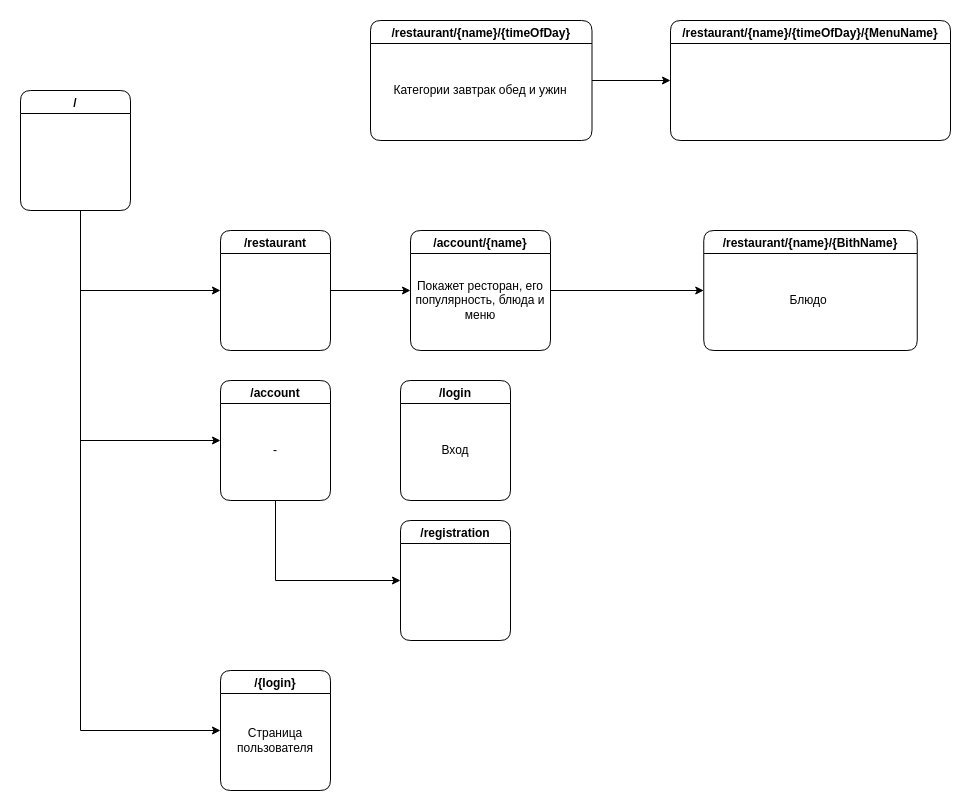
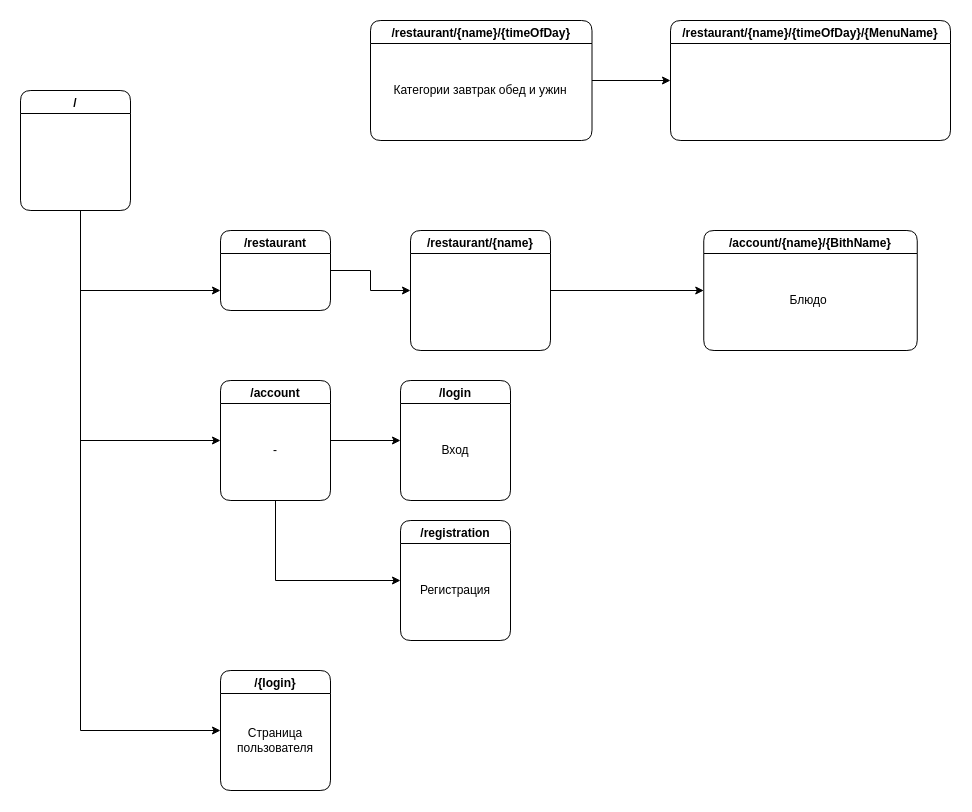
  <mxCell id="0" />
  <mxCell id="1" parent="0" />
  <mxCell id="2" value="" style="edgeStyle=orthogonalEdgeStyle;rounded=0;orthogonalLoop=1;jettySize=auto;html=1;" parent="1" source="5" target="7" edge="1"><mxGeometry relative="1" as="geometry"><Array as="points"><mxPoint x="80" y="290" /></Array></mxGeometry></mxCell>
  <mxCell id="3" value="" style="edgeStyle=orthogonalEdgeStyle;rounded=0;orthogonalLoop=1;jettySize=auto;html=1;" parent="1" source="5" target="12" edge="1"><mxGeometry relative="1" as="geometry"><Array as="points"><mxPoint x="80" y="440" /></Array></mxGeometry></mxCell>
  <mxCell id="4" value="" style="edgeStyle=orthogonalEdgeStyle;rounded=0;orthogonalLoop=1;jettySize=auto;html=1;" edge="1" parent="1" source="5" target="18"><mxGeometry relative="1" as="geometry"><Array as="points"><mxPoint x="80" y="730" /></Array></mxGeometry></mxCell>
  <mxCell id="5" value="/" style="swimlane;rounded=1;" parent="1" vertex="1"><mxGeometry x="20" y="90" width="110" height="120" as="geometry" /></mxCell>
  <mxCell id="6" value="" style="edgeStyle=orthogonalEdgeStyle;rounded=0;orthogonalLoop=1;jettySize=auto;html=1;" parent="1" source="7" target="8" edge="1"><mxGeometry relative="1" as="geometry" /></mxCell>
- <mxCell id="7" value="/restaurant" style="swimlane;rounded=1;" parent="1" vertex="1"><mxGeometry x="220" y="230" width="110" height="120" as="geometry" /></mxCell>
- <mxCell id="8" value="/account/{name}" style="swimlane;rounded=1;" parent="1" vertex="1"><mxGeometry x="410" y="230" width="140" height="120" as="geometry" /></mxCell>
- <mxCell id="9" value="Покажет ресторан, его популярность, блюда и меню" style="rounded=1;whiteSpace=wrap;html=1;fillColor=none;strokeColor=none;" parent="8" vertex="1"><mxGeometry y="20" width="140" height="100" as="geometry" /></mxCell>
+ <mxCell id="7" value="/restaurant" style="swimlane;rounded=1;" parent="1" vertex="1"><mxGeometry x="220" y="230" width="110" height="80" as="geometry" /></mxCell>
+ <mxCell id="8" value="/restaurant/{name}" style="swimlane;rounded=1;" parent="1" vertex="1"><mxGeometry x="410" y="230" width="140" height="120" as="geometry" /></mxCell>
+ <mxCell id="10" style="edgeStyle=orthogonalEdgeStyle;rounded=0;orthogonalLoop=1;jettySize=auto;html=1;" edge="1" parent="1" source="12" target="14"><mxGeometry relative="1" as="geometry" /></mxCell>
  <mxCell id="11" value="" style="edgeStyle=orthogonalEdgeStyle;rounded=0;orthogonalLoop=1;jettySize=auto;html=1;" edge="1" parent="1" source="12" target="16"><mxGeometry relative="1" as="geometry"><Array as="points"><mxPoint x="275" y="580" /></Array></mxGeometry></mxCell>
  <mxCell id="12" value="/account" style="swimlane;rounded=1;" parent="1" vertex="1"><mxGeometry x="220" y="380" width="110" height="120" as="geometry" /></mxCell>
  <mxCell id="13" value="-" style="rounded=1;whiteSpace=wrap;html=1;fillColor=none;strokeColor=none;" parent="12" vertex="1"><mxGeometry y="20" width="110" height="100" as="geometry" /></mxCell>
  <mxCell id="14" value="/login" style="swimlane;rounded=1;" vertex="1" parent="1"><mxGeometry x="400" y="380" width="110" height="120" as="geometry" /></mxCell>
  <mxCell id="15" value="Вход" style="rounded=1;whiteSpace=wrap;html=1;fillColor=none;strokeColor=none;" vertex="1" parent="14"><mxGeometry y="20" width="110" height="100" as="geometry" /></mxCell>
  <mxCell id="16" value="/registration" style="swimlane;rounded=1;" vertex="1" parent="1"><mxGeometry x="400" y="520" width="110" height="120" as="geometry" /></mxCell>
+ <mxCell id="17" value="Регистрация" style="rounded=1;whiteSpace=wrap;html=1;fillColor=none;strokeColor=none;" vertex="1" parent="16"><mxGeometry y="20" width="110" height="100" as="geometry" /></mxCell>
  <mxCell id="18" value="/{login}" style="swimlane;rounded=1;" vertex="1" parent="1"><mxGeometry x="220" y="670" width="110" height="120" as="geometry" /></mxCell>
  <mxCell id="19" value="Страница пользователя" style="rounded=1;whiteSpace=wrap;html=1;fillColor=none;strokeColor=none;" vertex="1" parent="18"><mxGeometry y="20" width="110" height="100" as="geometry" /></mxCell>
  <mxCell id="20" value="" style="edgeStyle=orthogonalEdgeStyle;rounded=0;orthogonalLoop=1;jettySize=auto;html=1;" edge="1" parent="1" source="21" target="24"><mxGeometry relative="1" as="geometry" /></mxCell>
  <mxCell id="21" value="/restaurant/{name}/{timeOfDay}" style="swimlane;rounded=1;" vertex="1" parent="1"><mxGeometry x="370" y="20" width="221.5" height="120" as="geometry" /></mxCell>
  <mxCell id="22" value="Категории завтрак обед и ужин" style="rounded=1;whiteSpace=wrap;html=1;fillColor=none;strokeColor=none;" vertex="1" parent="21"><mxGeometry y="20" width="220" height="100" as="geometry" /></mxCell>
  <mxCell id="23" value="" style="edgeStyle=orthogonalEdgeStyle;rounded=0;orthogonalLoop=1;jettySize=auto;html=1;" edge="1" parent="1" source="8" target="25"><mxGeometry relative="1" as="geometry" /></mxCell>
  <mxCell id="24" value="/restaurant/{name}/{timeOfDay}/{MenuName}" style="swimlane;rounded=1;" vertex="1" parent="1"><mxGeometry x="670" y="20" width="280" height="120" as="geometry" /></mxCell>
- <mxCell id="25" value="/restaurant/{name}/{BithName}" style="swimlane;rounded=1;" vertex="1" parent="1"><mxGeometry x="703.25" y="230" width="213.5" height="120" as="geometry" /></mxCell>
+ <mxCell id="25" value="/account/{name}/{BithName}" style="swimlane;rounded=1;" vertex="1" parent="1"><mxGeometry x="703.25" y="230" width="213.5" height="120" as="geometry" /></mxCell>
  <mxCell id="26" value="Блюдо" style="rounded=1;whiteSpace=wrap;html=1;fillColor=none;strokeColor=none;" vertex="1" parent="25"><mxGeometry y="20" width="210" height="100" as="geometry" /></mxCell>
